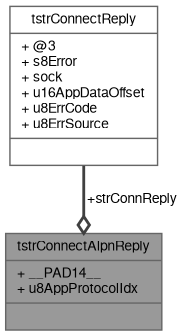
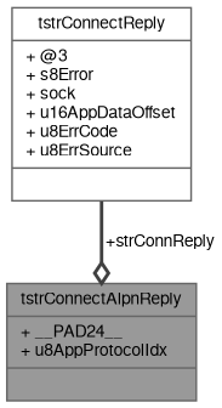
  digraph {
    node [color=gray40 fontname=FreeSans fontsize=10 shape=record style=filled]
-   n1 [fillcolor=grey60 fontcolor=black height=0.2 label="{tstrConnectAlpnReply\n|+ __PAD14__\l+ u8AppProtocolIdx\l|}" width=0.4]
+   n1 [fillcolor=grey60 fontcolor=black height=0.2 label="{tstrConnectAlpnReply\n|+ __PAD24__\l+ u8AppProtocolIdx\l|}" width=0.4]
    n2 [fillcolor=white height=0.2 label="{tstrConnectReply\n|+ @3\l+ s8Error\l+ sock\l+ u16AppDataOffset\l+ u8ErrCode\l+ u8ErrSource\l|}" width=0.4]
    n2 -> n1 [arrowhead=odiamond color=grey25 fontname=FreeSans fontsize=10 label=" +strConnReply" labelfontname=FreeSans labelfontsize=10 style=bold]
  }
